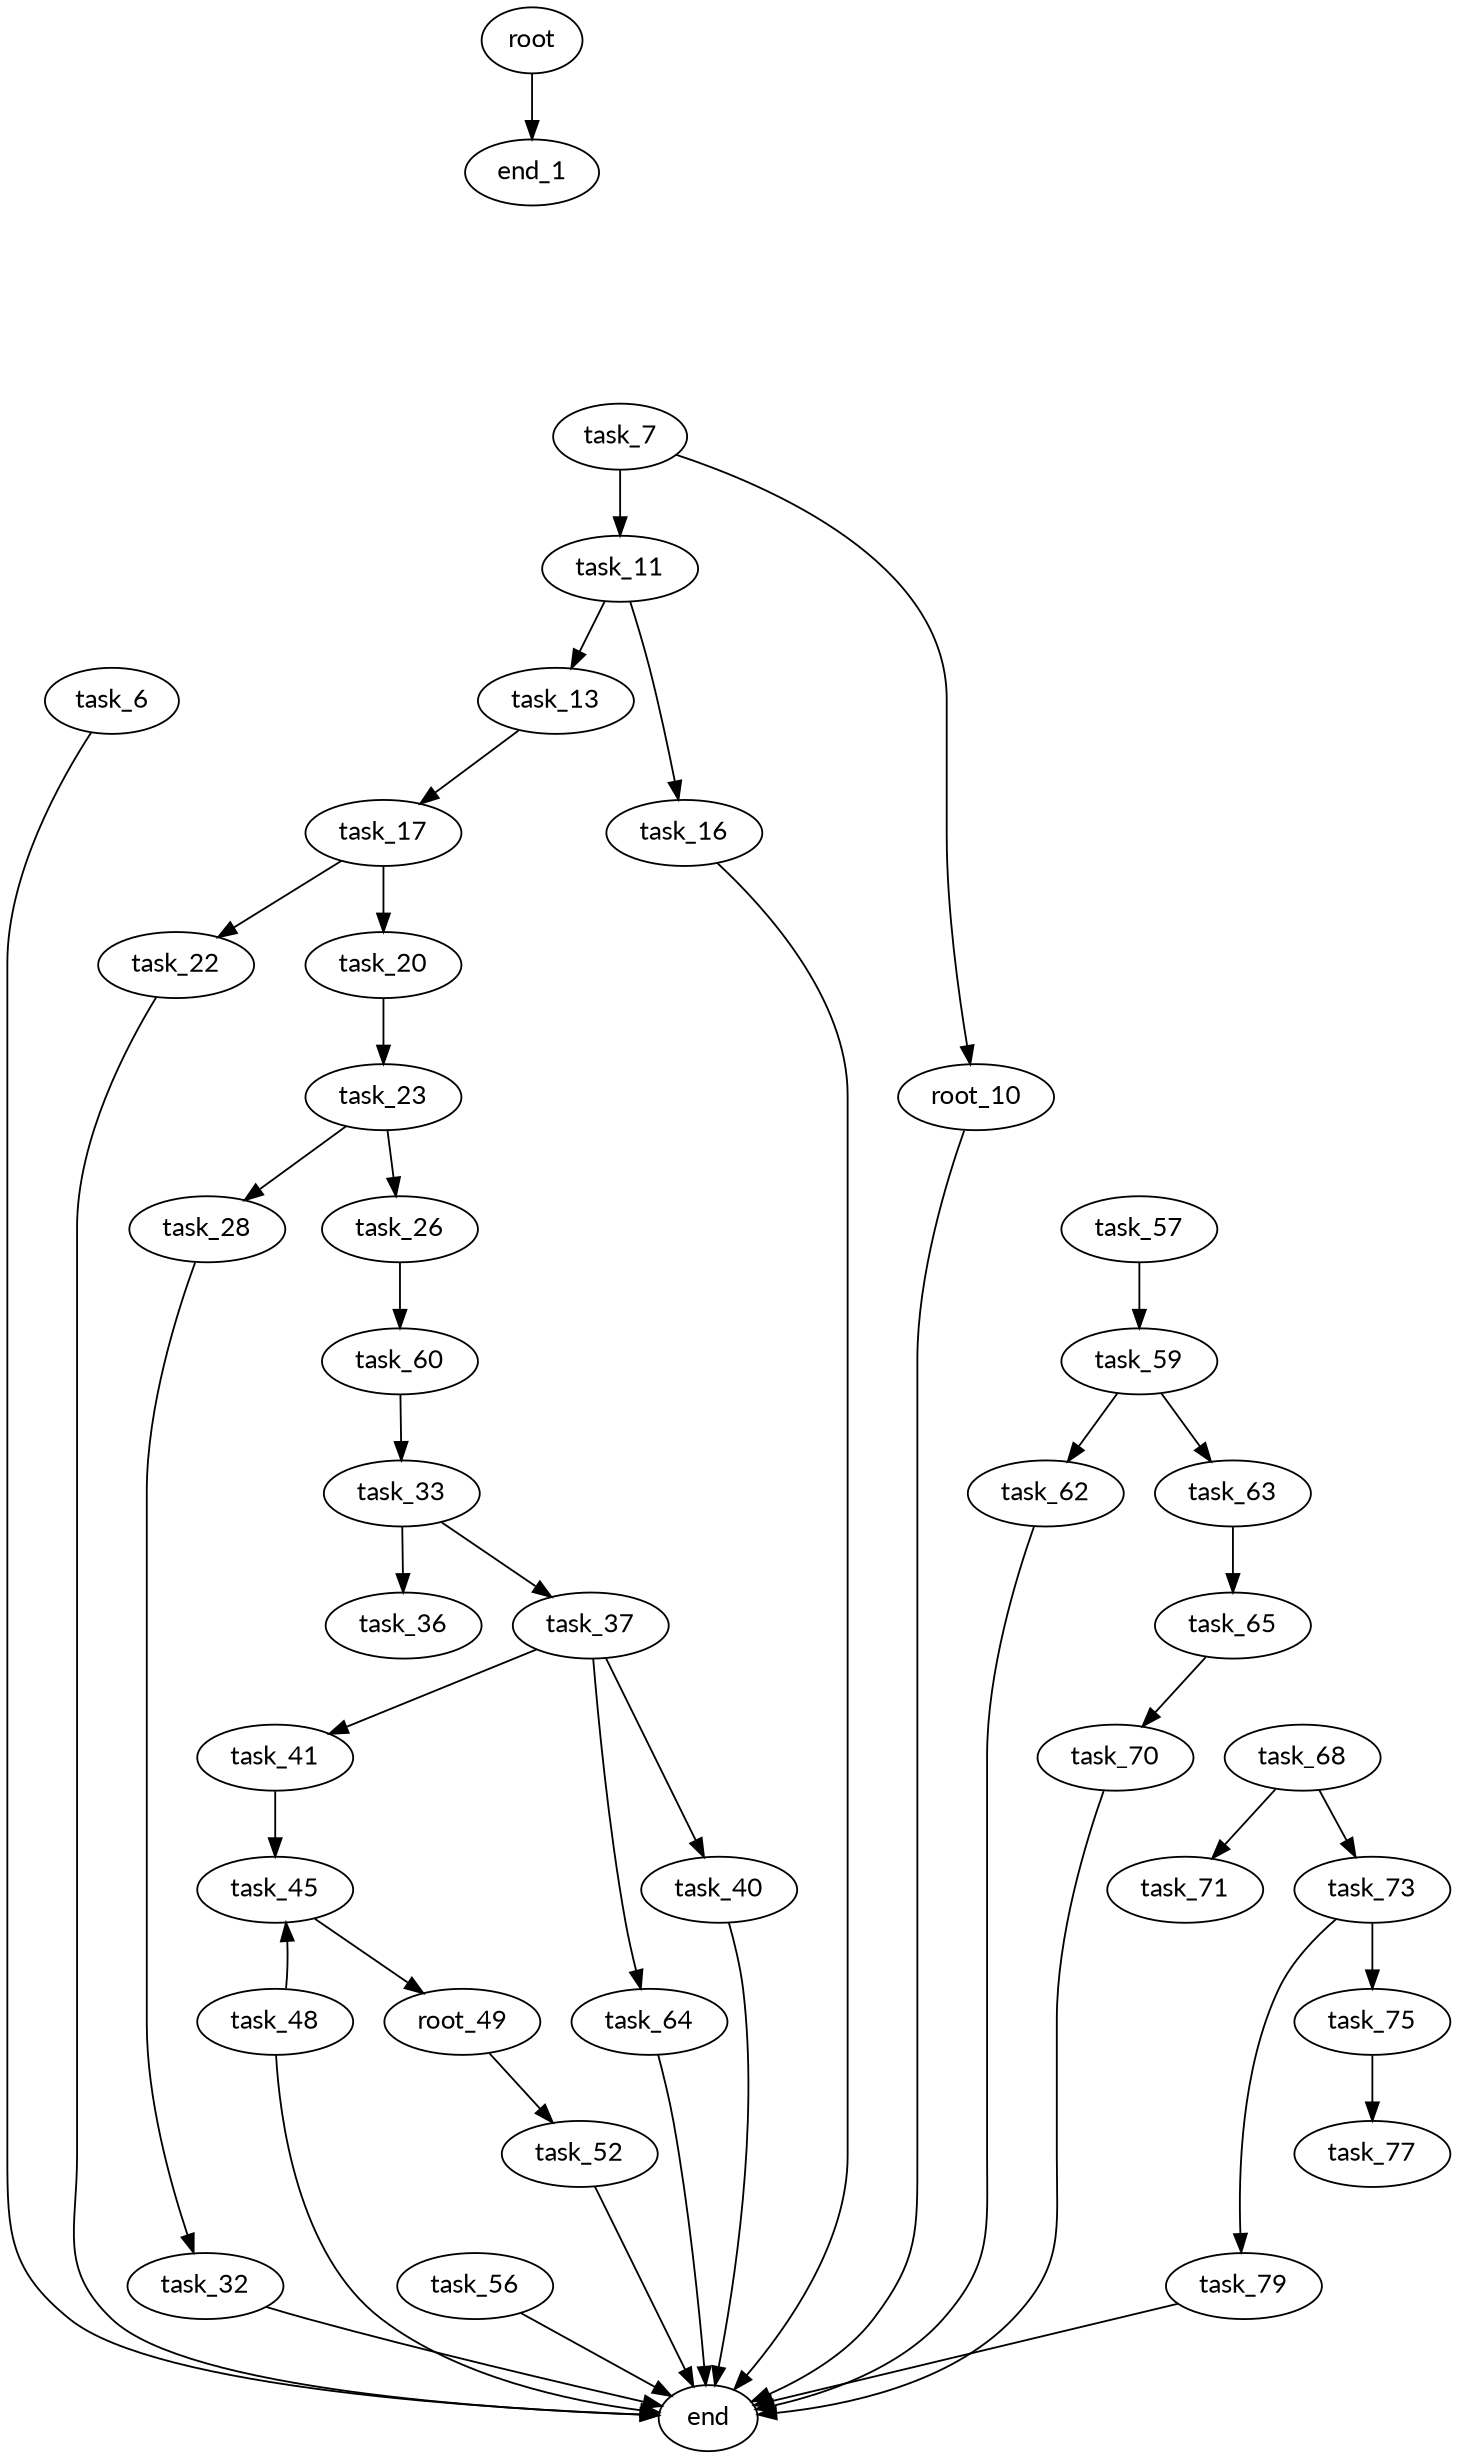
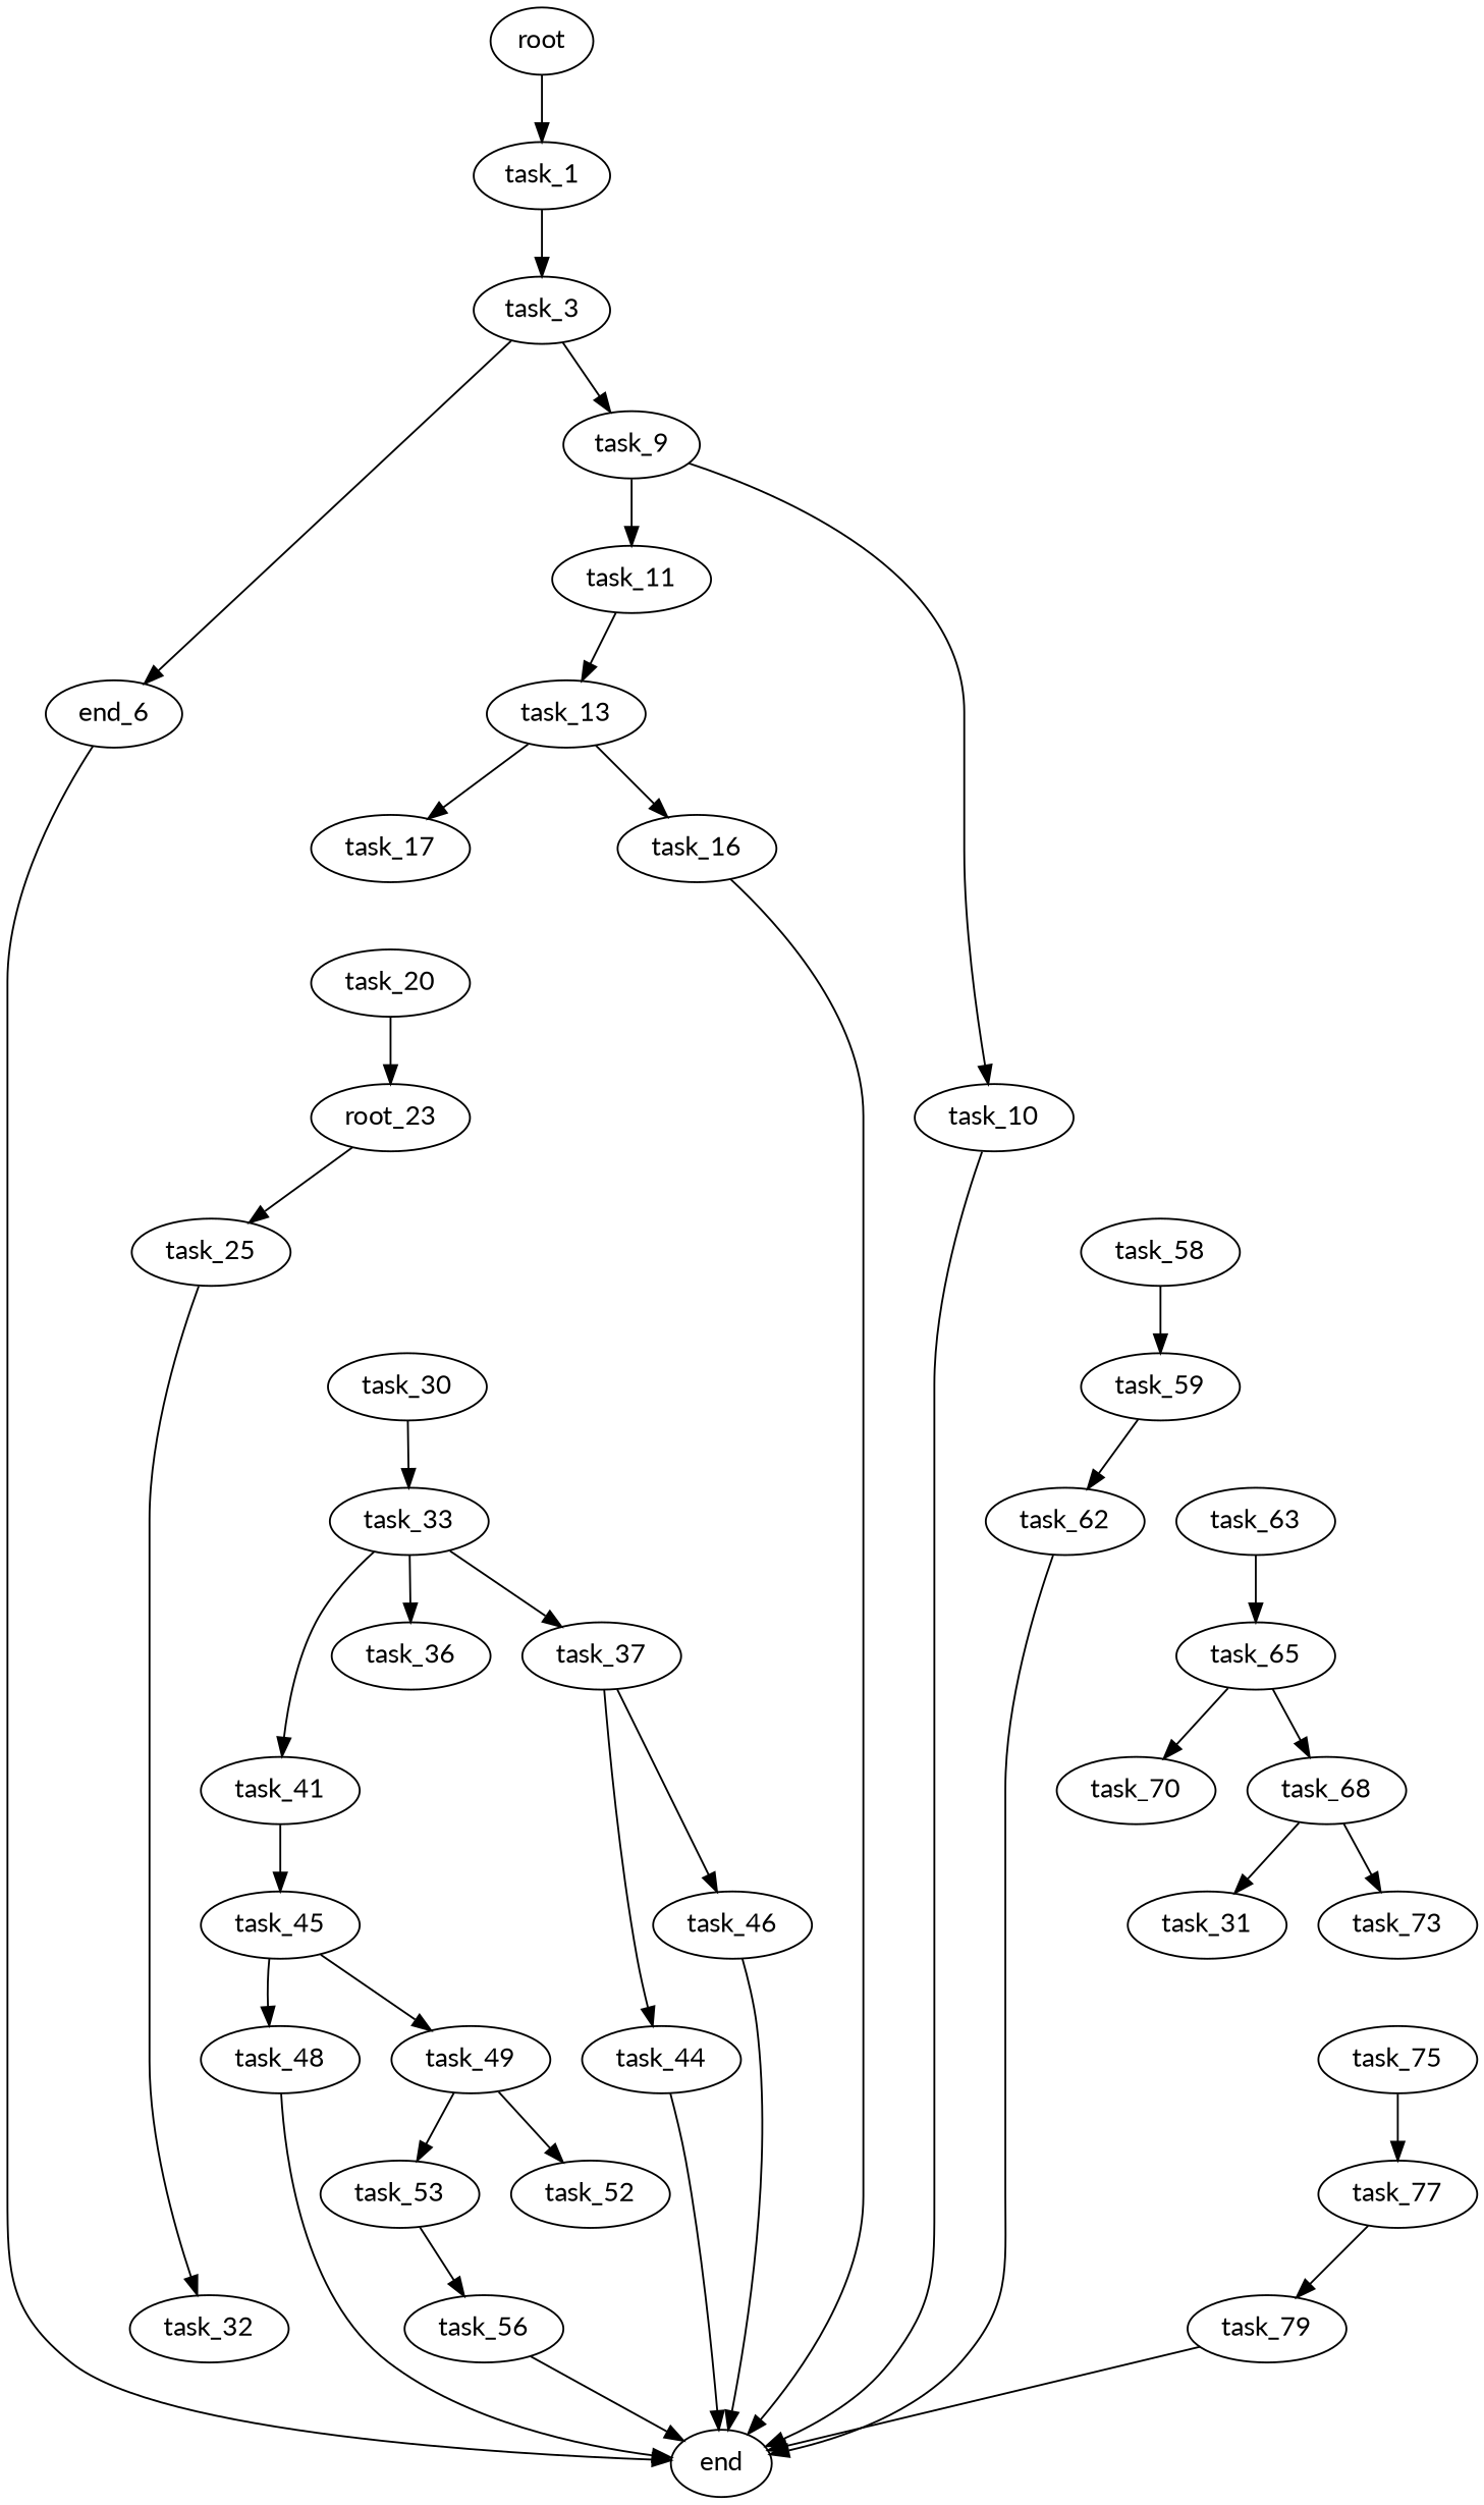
  digraph {
    fontname=Lato
    node [fontname=Lato]
    edge [fontname=Lato]
    root
-   task_1 [label=end_1]
-   task_6
-   task_7
+   task_1
+   task_3
+   task_6 [label=end_6]
+   task_7 [label=task_9]
    end
-   task_10 [label=root_10]
+   task_10
    task_11
    task_13
    task_16
    task_17
    task_20
-   task_22
-   task_23
-   task_26
-   task_28
-   task_30 [label=task_60]
+   task_23 [label=root_23]
+   task_28 [label=task_25]
+   task_30
    task_32
    task_33
    task_36
    task_37
-   task_40
+   task_40 [label=task_46]
    task_41
-   task_44 [label=task_64]
+   task_44
    task_45
    task_48
-   task_49 [label=root_49]
+   task_49
    task_52
+   task_53
    task_56
-   task_57
+   task_57 [label=task_58]
    task_59
    task_62
    task_63
    task_65
    task_68
    task_70
-   task_71
+   task_71 [label=task_31]
    task_73
    task_75
    task_77
    task_79
    root -> task_1
+   task_1 -> task_3
+   task_3 -> task_6
+   task_3 -> task_7
    task_6 -> end
    task_7 -> task_10
    task_7 -> task_11
    task_10 -> end
    task_11 -> task_13
-   task_11 -> task_16
+   task_13 -> task_16
    task_13 -> task_17
    task_16 -> end
-   task_17 -> task_20
-   task_17 -> task_22
    task_20 -> task_23
-   task_22 -> end
-   task_23 -> task_26
    task_23 -> task_28
-   task_26 -> task_30
    task_28 -> task_32
    task_30 -> task_33
-   task_32 -> end
    task_33 -> task_36
    task_33 -> task_37
    task_37 -> task_40
-   task_37 -> task_41
+   task_33 -> task_41
    task_37 -> task_44
    task_40 -> end
    task_41 -> task_45
    task_44 -> end
-   task_48 -> task_45
+   task_45 -> task_48
    task_45 -> task_49
    task_48 -> end
    task_49 -> task_52
-   task_52 -> end
+   task_49 -> task_53
+   task_53 -> task_56
    task_56 -> end
    task_57 -> task_59
    task_59 -> task_62
-   task_59 -> task_63
    task_62 -> end
    task_63 -> task_65
+   task_65 -> task_68
    task_65 -> task_70
    task_68 -> task_71
    task_68 -> task_73
-   task_70 -> end
-   task_73 -> task_75
    task_75 -> task_77
-   task_73 -> task_79
+   task_77 -> task_79
    task_79 -> end
  }
